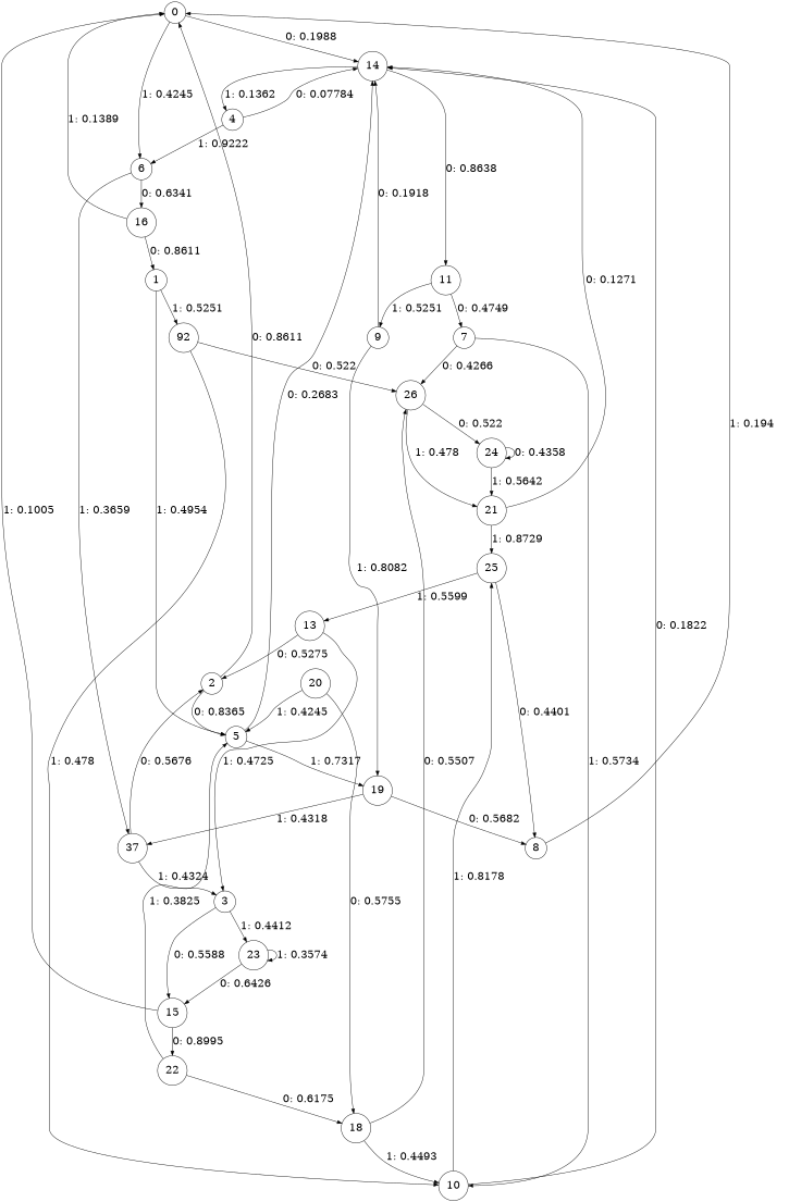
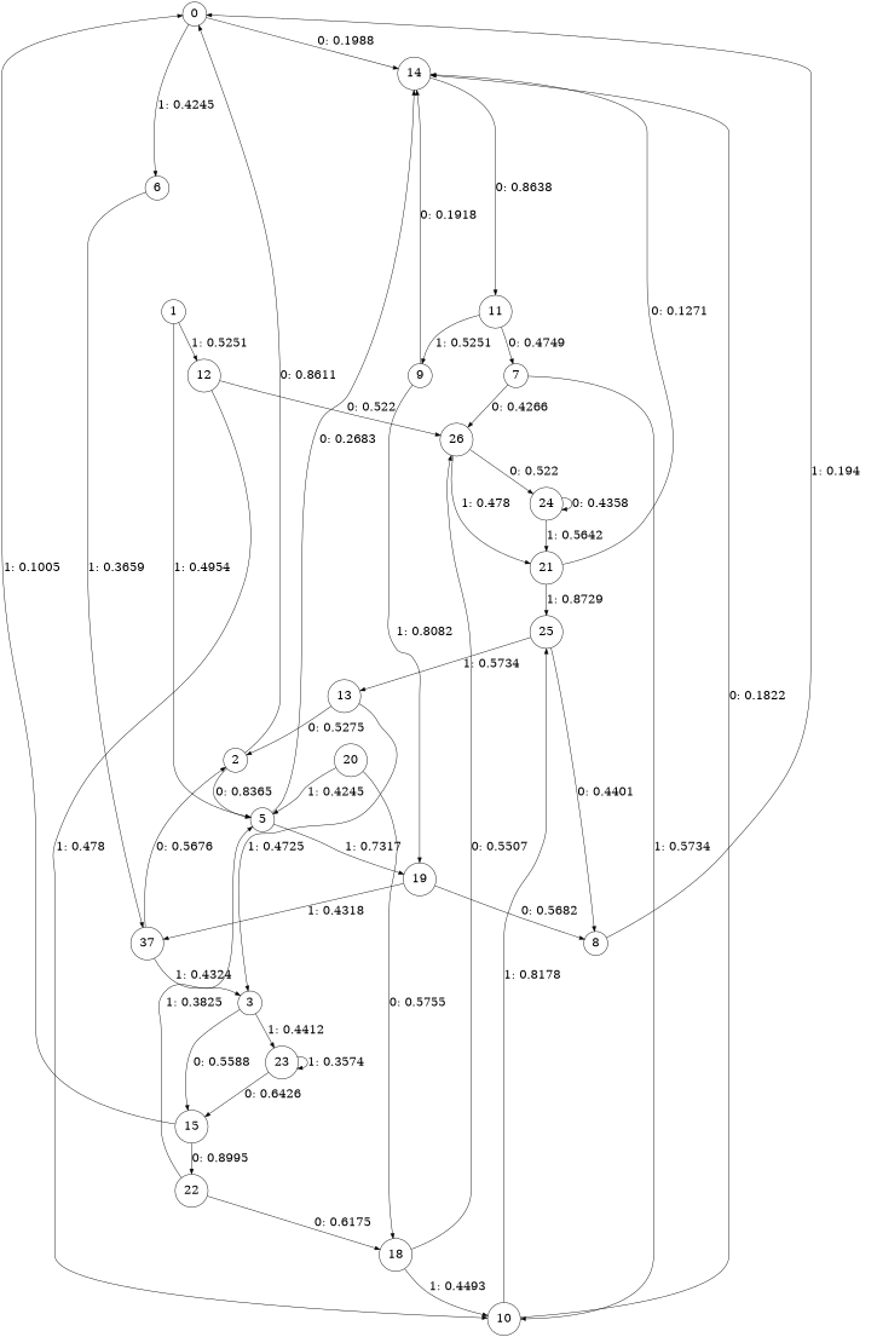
  digraph {
    node [fontsize=24 shape=circle]
    edge [fontsize=24]
    0
    14
    6
-   4
    11
-   16
    n7 [label=37]
    7
    9
    1
    2
    3
-   12 [label=92]
+   12
    5
    26
    10
    19
    21
    24
    25
    8
    20
    18
    15
    23
    22
    13
    0 -> 14 [label="0: 0.1988   "]
    0 -> 6 [label="1: 0.4245   "]
-   14 -> 4 [label="1: 0.1362   "]
    14 -> 11 [label="0: 0.8638   "]
-   6 -> 16 [label="0: 0.6341   "]
    6 -> n7 [label="1: 0.3659   "]
-   4 -> 14 [label="0: 0.07784  "]
-   4 -> 6 [label="1: 0.9222   "]
    11 -> 7 [label="0: 0.4749   "]
    11 -> 9 [label="1: 0.5251   "]
-   16 -> 0 [label="1: 0.1389   "]
-   16 -> 1 [label="0: 0.8611   "]
    n7 -> 2 [label="0: 0.5676   "]
    n7 -> 3 [label="1: 0.4324   "]
    7 -> 26 [label="0: 0.4266   "]
    7 -> 10 [label="1: 0.5734   "]
    9 -> 14 [label="0: 0.1918   "]
    9 -> 19 [label="1: 0.8082   "]
    1 -> 12 [label="1: 0.5251   "]
    1 -> 5 [label="1: 0.4954   "]
    2 -> 0 [label="0: 0.8611   "]
    2 -> 5 [label="0: 0.8365   "]
    3 -> 15 [label="0: 0.5588   "]
    3 -> 23 [label="1: 0.4412   "]
    12 -> 26 [label="0: 0.522    "]
    12 -> 10 [label="1: 0.478    "]
    5 -> 14 [label="0: 0.2683   "]
    5 -> 19 [label="1: 0.7317   "]
    26 -> 21 [label="1: 0.478    "]
    26 -> 24 [label="0: 0.522    "]
    10 -> 14 [label="0: 0.1822   "]
    10 -> 25 [label="1: 0.8178   "]
    19 -> n7 [label="1: 0.4318   "]
    19 -> 8 [label="0: 0.5682   "]
    21 -> 14 [label="0: 0.1271   "]
    21 -> 25 [label="1: 0.8729   "]
    24 -> 21 [label="1: 0.5642   "]
    24 -> 24 [label="0: 0.4358   "]
    25 -> 8 [label="0: 0.4401   "]
-   25 -> 13 [label="1: 0.5599   "]
+   25 -> 13 [label="1: 0.5734   "]
    8 -> 0 [label="1: 0.194    "]
    20 -> 5 [label="1: 0.4245   "]
    20 -> 18 [label="0: 0.5755   "]
    18 -> 26 [label="0: 0.5507   "]
    18 -> 10 [label="1: 0.4493   "]
    15 -> 0 [label="1: 0.1005   "]
    15 -> 22 [label="0: 0.8995   "]
    23 -> 15 [label="0: 0.6426   "]
    23 -> 23 [label="1: 0.3574   "]
    22 -> 5 [label="1: 0.3825   "]
    22 -> 18 [label="0: 0.6175   "]
    13 -> 2 [label="0: 0.5275   "]
    13 -> 3 [label="1: 0.4725   "]
  }
